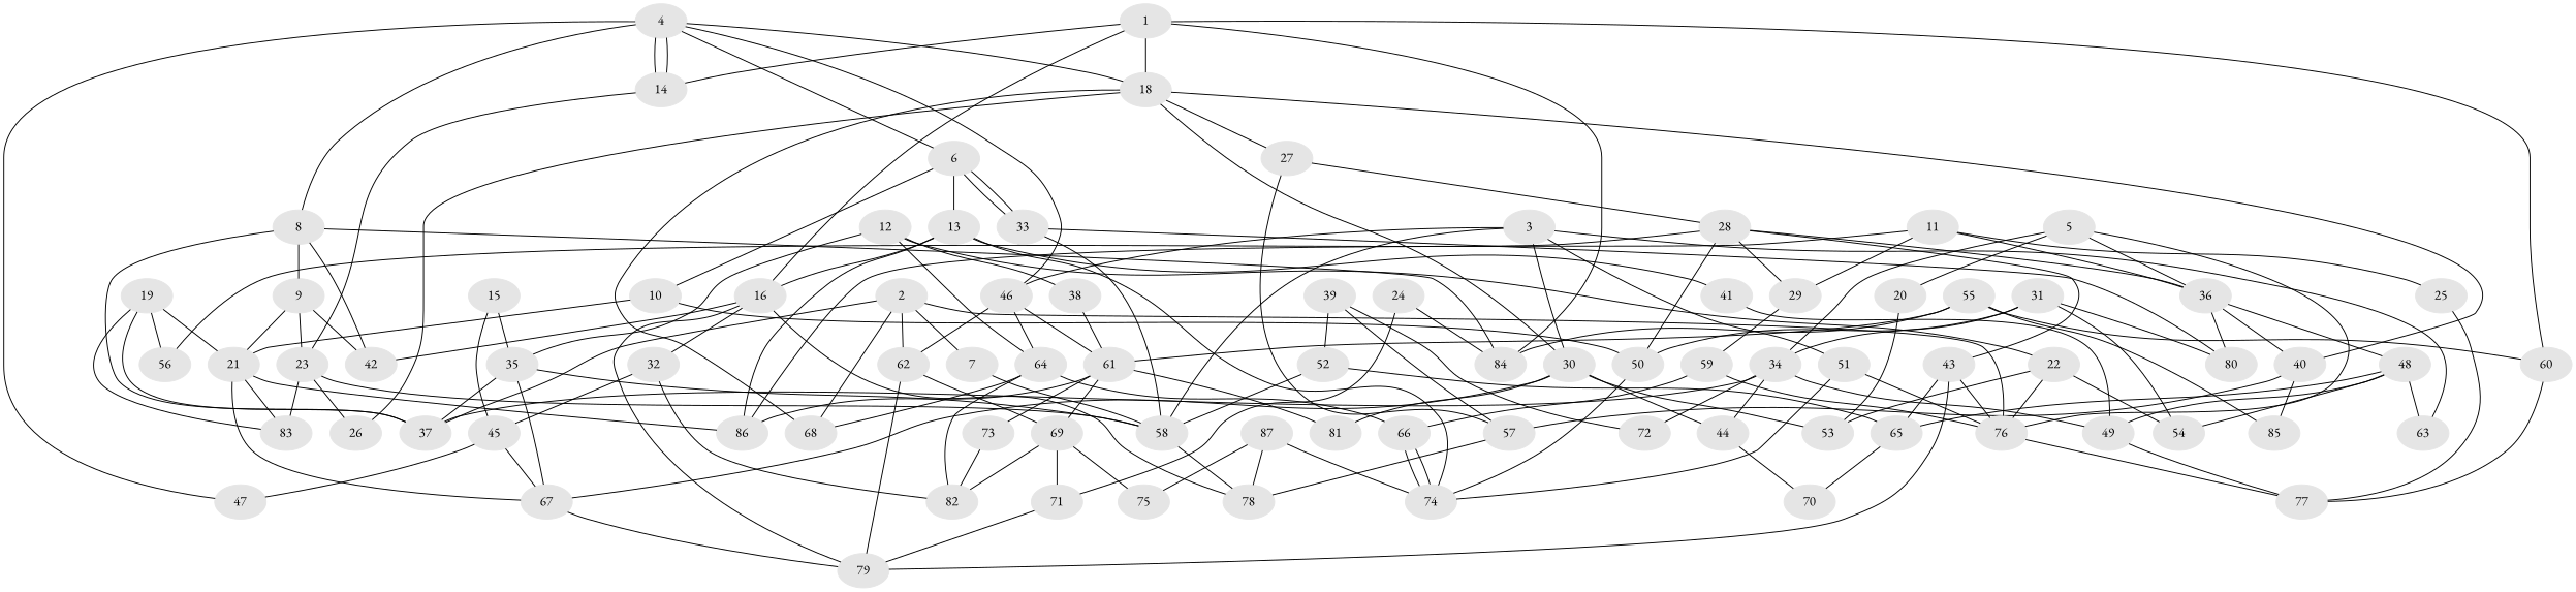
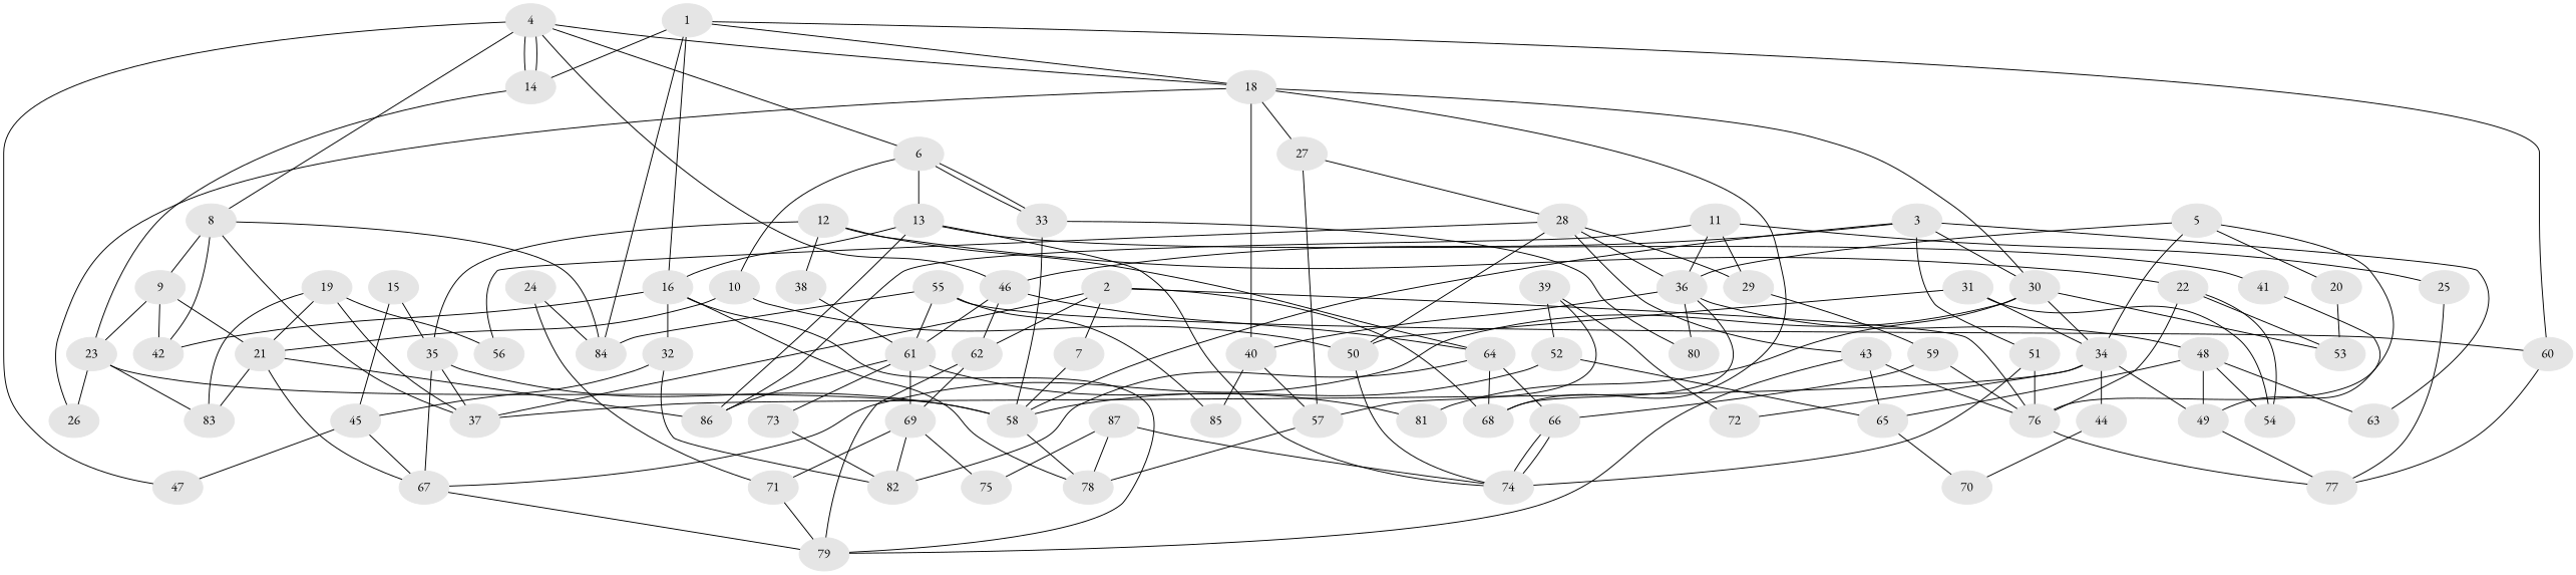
  graph {
    fontname="EB Garamond"
    node [color=gray90 fontname="EB Garamond" style=filled]
    edge [fontname="EB Garamond"]
    1
    14
    16
    18
    60
    84
    23
    42
    32
    78
    79
    68
    30
    26
    27
    40
    77
    76
    2
    7
    37
    62
    58
    69
    3
    46
    51
    63
    53
    67
    44
    81
    64
    61
    74
    4
    6
    8
    47
    10
    13
    33
    9
    5
    20
    34
    36
    49
    72
    80
    48
    21
    50
    86
    41
    83
    11
    25
    29
    59
    12
    22
    35
    38
    54
    82
    66
    15
    45
    n70 [label=87]
    75
    28
    57
    85
    19
    56
    24
    71
    43
    65
    70
    31
    73
    39
    52
    55
    1 -- 14
    1 -- 16
    1 -- 18
    1 -- 60
    1 -- 84
    14 -- 23
    16 -- 42
    16 -- 32
    16 -- 78
    16 -- 79
    18 -- 68
    18 -- 30
    18 -- 26
    18 -- 27
    18 -- 40
    60 -- 77
    23 -- 26
    23 -- 58
    23 -- 83
    32 -- 82
    32 -- 45
    30 -- 53
    30 -- 67
-   30 -- 44
+   30 -- 34
    30 -- 81
    27 -- 28
    27 -- 57
    40 -- 57
    40 -- 85
    76 -- 77
    2 -- 68
    2 -- 76
    2 -- 7
    2 -- 37
    2 -- 62
    7 -- 58
    62 -- 79
    62 -- 69
    58 -- 78
    69 -- 82
    69 -- 75
    69 -- 71
    3 -- 30
    3 -- 58
    3 -- 46
    3 -- 51
    3 -- 63
    46 -- 62
    46 -- 64
    46 -- 61
    51 -- 76
    51 -- 74
    67 -- 79
    44 -- 70
    64 -- 68
    64 -- 82
    64 -- 66
    61 -- 69
    61 -- 81
    61 -- 86
    61 -- 73
    4 -- 14
    4 -- 14
    4 -- 18
    4 -- 46
    4 -- 6
    4 -- 8
    4 -- 47
    6 -- 10
    6 -- 13
    6 -- 33
    6 -- 33
    8 -- 84
    8 -- 42
    8 -- 37
    8 -- 9
    10 -- 21
    10 -- 50
    13 -- 16
    13 -- 74
    13 -- 86
    13 -- 41
    33 -- 58
    33 -- 80
    9 -- 23
    9 -- 42
    9 -- 21
    5 -- 76
    5 -- 20
    5 -- 34
    5 -- 36
    20 -- 53
    34 -- 37
    34 -- 44
    34 -- 49
    34 -- 72
+   36 -- 68
    36 -- 40
    36 -- 80
    36 -- 48
    49 -- 77
    48 -- 63
    48 -- 49
    48 -- 54
    48 -- 65
    21 -- 67
    21 -- 86
    21 -- 83
    50 -- 74
    41 -- 49
    11 -- 36
    11 -- 86
    11 -- 25
    11 -- 29
    25 -- 77
    29 -- 59
    59 -- 76
    59 -- 66
    12 -- 64
    12 -- 22
    12 -- 35
    12 -- 38
    22 -- 76
    22 -- 53
    22 -- 54
    35 -- 37
    35 -- 58
    35 -- 67
    38 -- 61
    66 -- 74
    66 -- 74
    15 -- 35
    15 -- 45
    45 -- 67
    45 -- 47
    n70 -- 78
    n70 -- 74
    n70 -- 75
    28 -- 36
    28 -- 50
    28 -- 29
    28 -- 56
    28 -- 43
    57 -- 78
    19 -- 37
    19 -- 21
    19 -- 83
    19 -- 56
    24 -- 84
    24 -- 71
    71 -- 79
    43 -- 79
    43 -- 76
    43 -- 65
    65 -- 70
    31 -- 34
-   31 -- 80
    31 -- 50
    31 -- 54
    73 -- 82
    39 -- 72
    39 -- 57
    39 -- 52
    52 -- 58
    52 -- 65
    55 -- 60
    55 -- 84
    55 -- 61
    55 -- 85
  }
